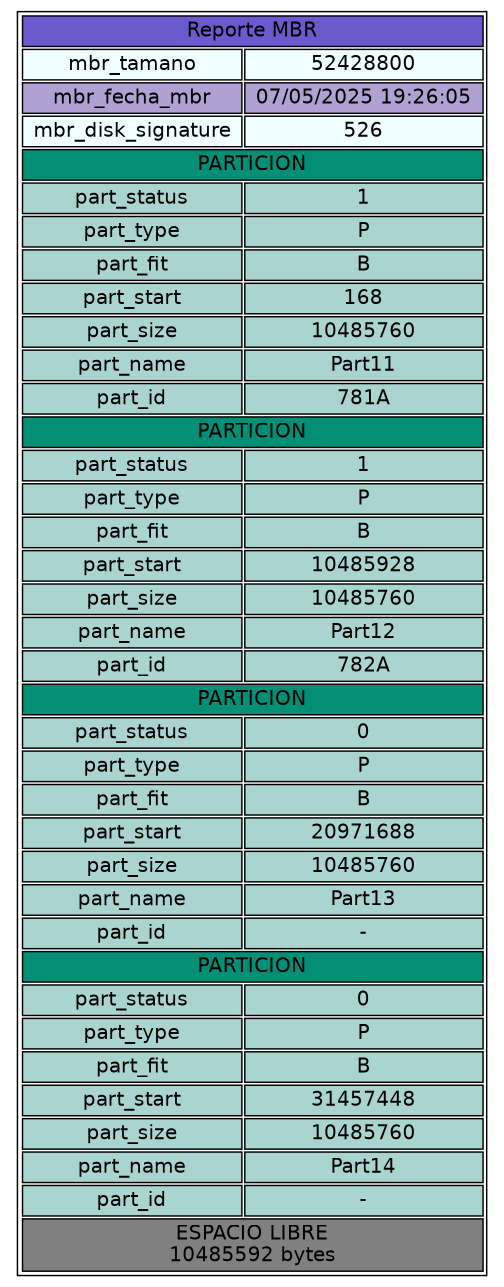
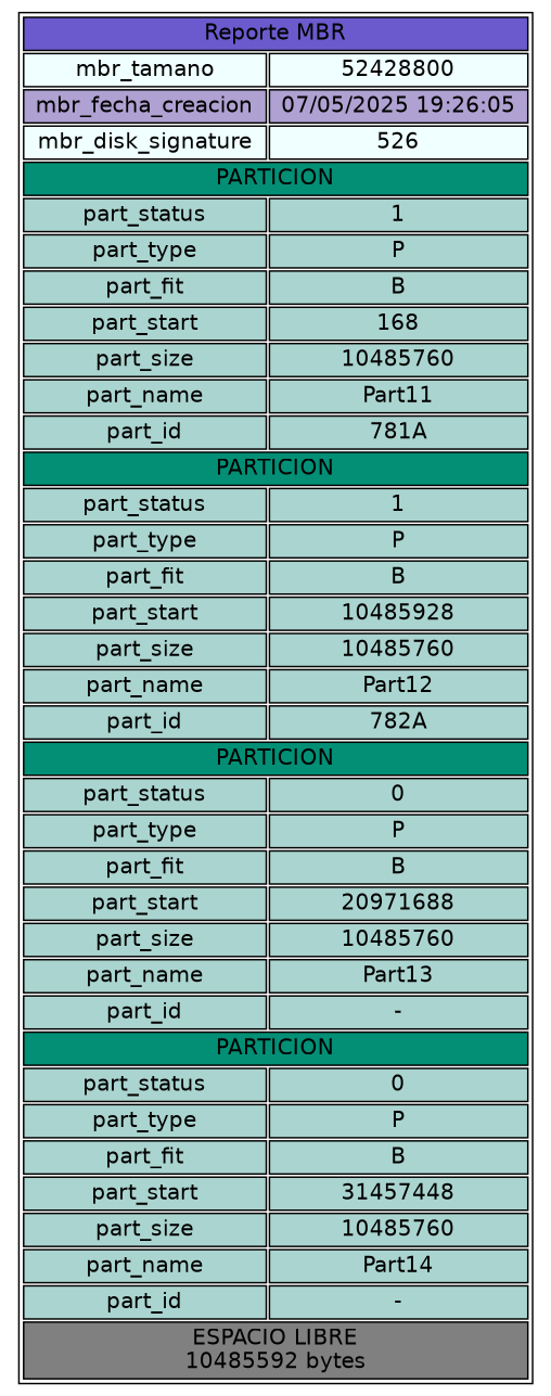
  digraph {
    fontname="DejaVu Sans"
-   n1 [label=< <table border="1">   <tr>   <td bgcolor='SlateBlue' COLSPAN="2"> Reporte MBR </td>   </tr>   <tr>   <td bgcolor='Azure'> mbr_tamano </td>    <td bgcolor='Azure'> 52428800 </td>   </tr>   <tr>   <td bgcolor='#AFA1D1'> mbr_fecha_mbr </td>    <td bgcolor='#AFA1D1'> 07/05/2025 19:26:05 </td>   </tr>   <tr>   <td bgcolor='Azure'> mbr_disk_signature </td>    <td bgcolor='Azure'> 526 </td>   </tr>    <tr>  <td bgcolor='#028f76' COLSPAN="2"> PARTICION </td>   </tr>   <tr>  <td bgcolor='#aad4cf'> part_status </td>   <td bgcolor='#aad4cf'> 1 </td>   </tr>   <tr>  <td bgcolor='#aad4cf'> part_type </td>   <td bgcolor='#aad4cf'> P </td>   </tr>   <tr>  <td bgcolor='#aad4cf'> part_fit </td>   <td bgcolor='#aad4cf'> B </td>   </tr>   <tr>  <td bgcolor='#aad4cf'> part_start </td>   <td bgcolor='#aad4cf'> 168 </td>   </tr>   <tr>  <td bgcolor='#aad4cf'> part_size </td>   <td bgcolor='#aad4cf'> 10485760 </td>   </tr>   <tr>  <td bgcolor='#aad4cf'> part_name </td>   <td bgcolor='#aad4cf'> Part11 </td>   </tr>   <tr>  <td bgcolor='#aad4cf'> part_id </td>   <td bgcolor='#aad4cf'> 781A </td>   </tr>   <tr>  <td bgcolor='#028f76' COLSPAN="2"> PARTICION </td>   </tr>   <tr>  <td bgcolor='#aad4cf'> part_status </td>   <td bgcolor='#aad4cf'> 1 </td>   </tr>   <tr>  <td bgcolor='#aad4cf'> part_type </td>   <td bgcolor='#aad4cf'> P </td>   </tr>   <tr>  <td bgcolor='#aad4cf'> part_fit </td>   <td bgcolor='#aad4cf'> B </td>   </tr>   <tr>  <td bgcolor='#aad4cf'> part_start </td>   <td bgcolor='#aad4cf'> 10485928 </td>   </tr>   <tr>  <td bgcolor='#aad4cf'> part_size </td>   <td bgcolor='#aad4cf'> 10485760 </td>   </tr>   <tr>  <td bgcolor='#aad4cf'> part_name </td>   <td bgcolor='#aad4cf'> Part12 </td>   </tr>   <tr>  <td bgcolor='#aad4cf'> part_id </td>   <td bgcolor='#aad4cf'> 782A </td>   </tr>   <tr>  <td bgcolor='#028f76' COLSPAN="2"> PARTICION </td>   </tr>   <tr>  <td bgcolor='#aad4cf'> part_status </td>   <td bgcolor='#aad4cf'> 0 </td>   </tr>   <tr>  <td bgcolor='#aad4cf'> part_type </td>   <td bgcolor='#aad4cf'> P </td>   </tr>   <tr>  <td bgcolor='#aad4cf'> part_fit </td>   <td bgcolor='#aad4cf'> B </td>   </tr>   <tr>  <td bgcolor='#aad4cf'> part_start </td>   <td bgcolor='#aad4cf'> 20971688 </td>   </tr>   <tr>  <td bgcolor='#aad4cf'> part_size </td>   <td bgcolor='#aad4cf'> 10485760 </td>   </tr>   <tr>  <td bgcolor='#aad4cf'> part_name </td>   <td bgcolor='#aad4cf'> Part13 </td>   </tr>   <tr>  <td bgcolor='#aad4cf'> part_id </td>   <td bgcolor='#aad4cf'> - </td>   </tr>   <tr>  <td bgcolor='#028f76' COLSPAN="2"> PARTICION </td>   </tr>   <tr>  <td bgcolor='#aad4cf'> part_status </td>   <td bgcolor='#aad4cf'> 0 </td>   </tr>   <tr>  <td bgcolor='#aad4cf'> part_type </td>   <td bgcolor='#aad4cf'> P </td>   </tr>   <tr>  <td bgcolor='#aad4cf'> part_fit </td>   <td bgcolor='#aad4cf'> B </td>   </tr>   <tr>  <td bgcolor='#aad4cf'> part_start </td>   <td bgcolor='#aad4cf'> 31457448 </td>   </tr>   <tr>  <td bgcolor='#aad4cf'> part_size </td>   <td bgcolor='#aad4cf'> 10485760 </td>   </tr>   <tr>  <td bgcolor='#aad4cf'> part_name </td>   <td bgcolor='#aad4cf'> Part14 </td>   </tr>   <tr>  <td bgcolor='#aad4cf'> part_id </td>   <td bgcolor='#aad4cf'> - </td>   </tr>   <tr>  <td bgcolor='#808080' COLSPAN="2"> ESPACIO LIBRE <br/> 10485592 bytes </td>   </tr>  </table> > shape=none fontname="DejaVu Sans"]
+   n1 [label=< <table border="1">   <tr>   <td bgcolor='SlateBlue' COLSPAN="2"> Reporte MBR </td>   </tr>   <tr>   <td bgcolor='Azure'> mbr_tamano </td>    <td bgcolor='Azure'> 52428800 </td>   </tr>   <tr>   <td bgcolor='#AFA1D1'> mbr_fecha_creacion </td>    <td bgcolor='#AFA1D1'> 07/05/2025 19:26:05 </td>   </tr>   <tr>   <td bgcolor='Azure'> mbr_disk_signature </td>    <td bgcolor='Azure'> 526 </td>   </tr>    <tr>  <td bgcolor='#028f76' COLSPAN="2"> PARTICION </td>   </tr>   <tr>  <td bgcolor='#aad4cf'> part_status </td>   <td bgcolor='#aad4cf'> 1 </td>   </tr>   <tr>  <td bgcolor='#aad4cf'> part_type </td>   <td bgcolor='#aad4cf'> P </td>   </tr>   <tr>  <td bgcolor='#aad4cf'> part_fit </td>   <td bgcolor='#aad4cf'> B </td>   </tr>   <tr>  <td bgcolor='#aad4cf'> part_start </td>   <td bgcolor='#aad4cf'> 168 </td>   </tr>   <tr>  <td bgcolor='#aad4cf'> part_size </td>   <td bgcolor='#aad4cf'> 10485760 </td>   </tr>   <tr>  <td bgcolor='#aad4cf'> part_name </td>   <td bgcolor='#aad4cf'> Part11 </td>   </tr>   <tr>  <td bgcolor='#aad4cf'> part_id </td>   <td bgcolor='#aad4cf'> 781A </td>   </tr>   <tr>  <td bgcolor='#028f76' COLSPAN="2"> PARTICION </td>   </tr>   <tr>  <td bgcolor='#aad4cf'> part_status </td>   <td bgcolor='#aad4cf'> 1 </td>   </tr>   <tr>  <td bgcolor='#aad4cf'> part_type </td>   <td bgcolor='#aad4cf'> P </td>   </tr>   <tr>  <td bgcolor='#aad4cf'> part_fit </td>   <td bgcolor='#aad4cf'> B </td>   </tr>   <tr>  <td bgcolor='#aad4cf'> part_start </td>   <td bgcolor='#aad4cf'> 10485928 </td>   </tr>   <tr>  <td bgcolor='#aad4cf'> part_size </td>   <td bgcolor='#aad4cf'> 10485760 </td>   </tr>   <tr>  <td bgcolor='#aad4cf'> part_name </td>   <td bgcolor='#aad4cf'> Part12 </td>   </tr>   <tr>  <td bgcolor='#aad4cf'> part_id </td>   <td bgcolor='#aad4cf'> 782A </td>   </tr>   <tr>  <td bgcolor='#028f76' COLSPAN="2"> PARTICION </td>   </tr>   <tr>  <td bgcolor='#aad4cf'> part_status </td>   <td bgcolor='#aad4cf'> 0 </td>   </tr>   <tr>  <td bgcolor='#aad4cf'> part_type </td>   <td bgcolor='#aad4cf'> P </td>   </tr>   <tr>  <td bgcolor='#aad4cf'> part_fit </td>   <td bgcolor='#aad4cf'> B </td>   </tr>   <tr>  <td bgcolor='#aad4cf'> part_start </td>   <td bgcolor='#aad4cf'> 20971688 </td>   </tr>   <tr>  <td bgcolor='#aad4cf'> part_size </td>   <td bgcolor='#aad4cf'> 10485760 </td>   </tr>   <tr>  <td bgcolor='#aad4cf'> part_name </td>   <td bgcolor='#aad4cf'> Part13 </td>   </tr>   <tr>  <td bgcolor='#aad4cf'> part_id </td>   <td bgcolor='#aad4cf'> - </td>   </tr>   <tr>  <td bgcolor='#028f76' COLSPAN="2"> PARTICION </td>   </tr>   <tr>  <td bgcolor='#aad4cf'> part_status </td>   <td bgcolor='#aad4cf'> 0 </td>   </tr>   <tr>  <td bgcolor='#aad4cf'> part_type </td>   <td bgcolor='#aad4cf'> P </td>   </tr>   <tr>  <td bgcolor='#aad4cf'> part_fit </td>   <td bgcolor='#aad4cf'> B </td>   </tr>   <tr>  <td bgcolor='#aad4cf'> part_start </td>   <td bgcolor='#aad4cf'> 31457448 </td>   </tr>   <tr>  <td bgcolor='#aad4cf'> part_size </td>   <td bgcolor='#aad4cf'> 10485760 </td>   </tr>   <tr>  <td bgcolor='#aad4cf'> part_name </td>   <td bgcolor='#aad4cf'> Part14 </td>   </tr>   <tr>  <td bgcolor='#aad4cf'> part_id </td>   <td bgcolor='#aad4cf'> - </td>   </tr>   <tr>  <td bgcolor='#808080' COLSPAN="2"> ESPACIO LIBRE <br/> 10485592 bytes </td>   </tr>  </table> > shape=none fontname="DejaVu Sans"]
  }
